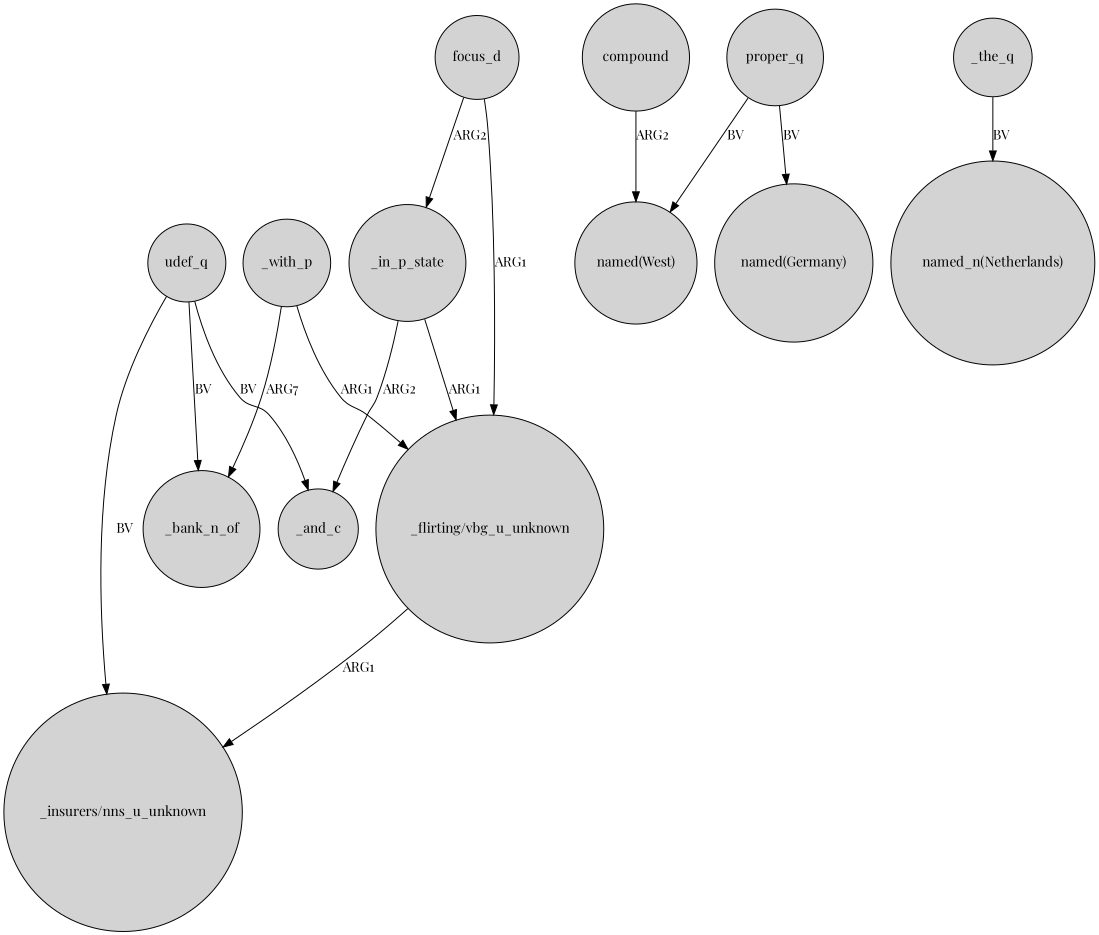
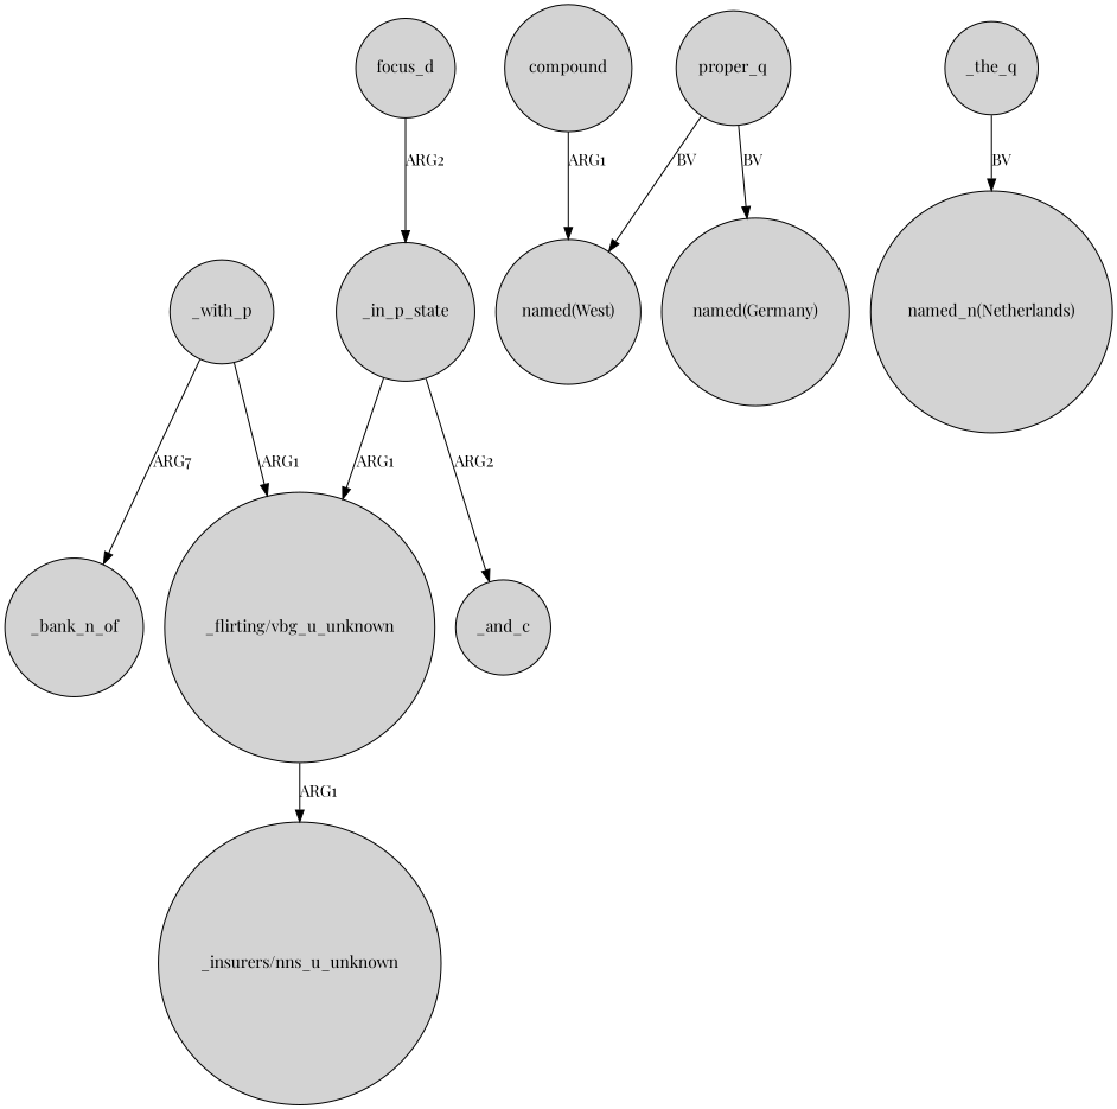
  digraph {
    fontname="Playfair Display"
    node [fontname="Playfair Display" shape=circle style=filled]
    edge [fontname="Playfair Display"]
    _with_p
    _bank_n_of
    "_flirting/vbg_u_unknown"
    "_insurers/nns_u_unknown"
    compound
    "named(West)"
-   udef_q
    _and_c
    proper_q
    "named(Germany)"
    _the_q
    "named_n(Netherlands)"
    _in_p_state
    focus_d
    _with_p -> _bank_n_of [label=ARG7]
    _with_p -> "_flirting/vbg_u_unknown" [label=ARG1]
    "_flirting/vbg_u_unknown" -> "_insurers/nns_u_unknown" [label=ARG1]
-   compound -> "named(West)" [label=ARG2]
-   udef_q -> _bank_n_of [label=BV]
-   udef_q -> "_insurers/nns_u_unknown" [label=BV]
-   udef_q -> _and_c [label=BV]
+   compound -> "named(West)" [label=ARG1]
    proper_q -> "named(West)" [label=BV]
    proper_q -> "named(Germany)" [label=BV]
    _the_q -> "named_n(Netherlands)" [label=BV]
    _in_p_state -> "_flirting/vbg_u_unknown" [label=ARG1]
    _in_p_state -> _and_c [label=ARG2]
-   focus_d -> "_flirting/vbg_u_unknown" [label=ARG1]
    focus_d -> _in_p_state [label=ARG2]
  }
